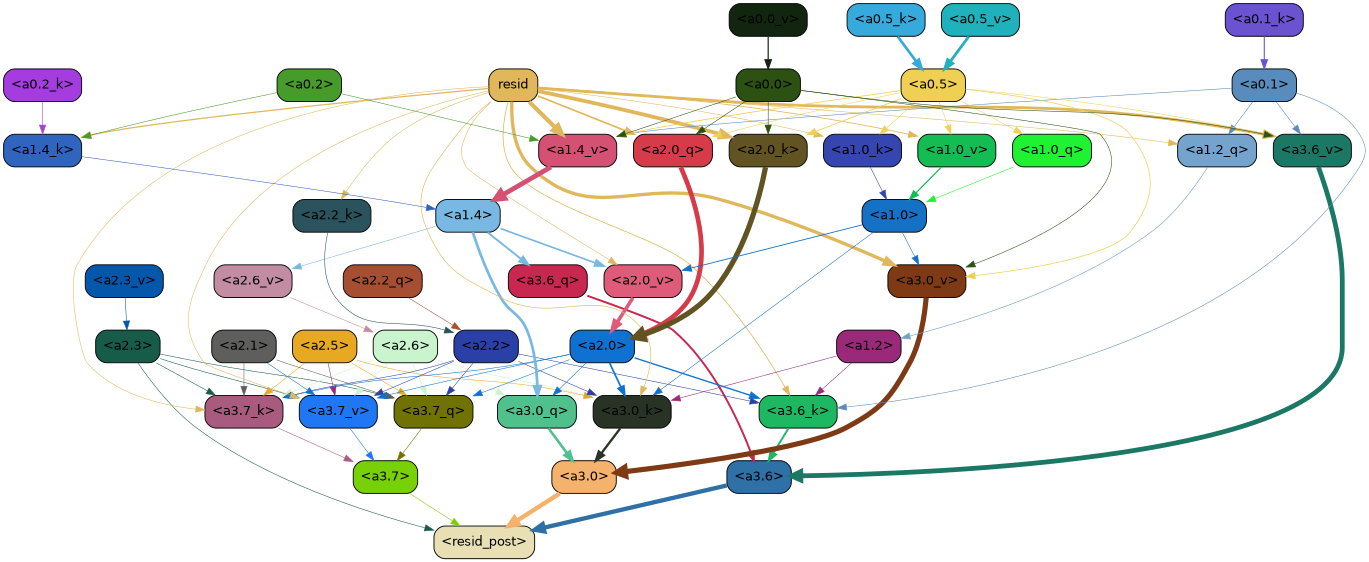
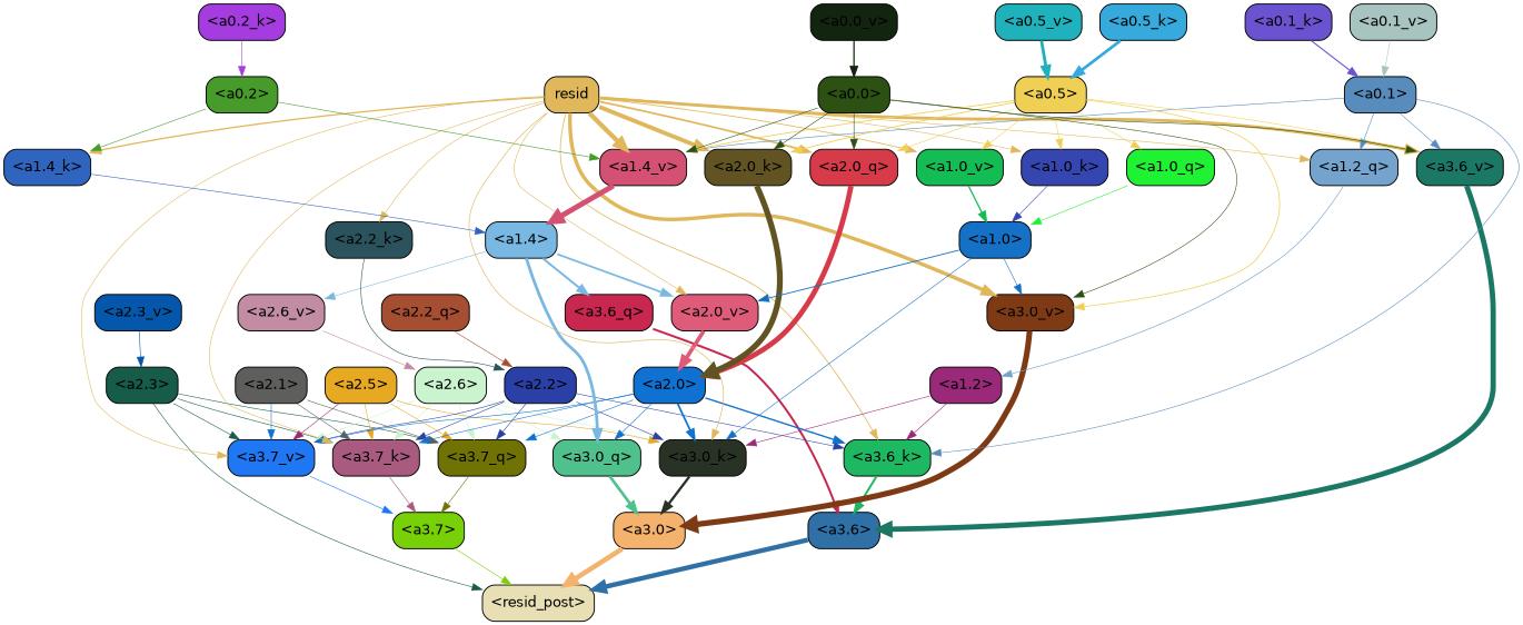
  strict digraph {
    splines=true
    node [color=black fontname=Helvetica shape=box style="filled, rounded"]
    edge [color="#e0b75a" penwidth=0.6]
    "<a3.7>" [fillcolor="#78d006"]
    "<resid_post>" [fillcolor="#e8dfb4"]
    "<a3.6>" [fillcolor="#2f70a7"]
    "<a3.0>" [fillcolor="#f4b26d"]
    "<a2.3>" [fillcolor="#175b49"]
    "<a3.7_q>" [fillcolor="#707204"]
    "<a3.7_k>" [fillcolor="#a95a7f"]
    "<a3.7_v>" [fillcolor="#1f77f4"]
    "<a3.6_q>" [fillcolor="#c8274f"]
    "<a3.0_q>" [fillcolor="#50c08d"]
    "<a3.6_k>" [fillcolor="#1eb863"]
    "<a3.0_k>" [fillcolor="#283326"]
    "<a3.6_v>" [fillcolor="#1a7864"]
    "<a3.0_v>" [fillcolor="#7e3a14"]
    "<a2.6>" [fillcolor="#caf4cd"]
    "<a2.5>" [fillcolor="#e6a921"]
    "<a2.2>" [fillcolor="#2a40a7"]
    "<a2.1>" [fillcolor="#5e5f5d"]
    "<a2.0>" [fillcolor="#0f72d2"]
    "<a1.4>" [fillcolor="#78b8e2"]
    "<a2.6_v>" [fillcolor="#c28ca3"]
    "<a2.0_v>" [fillcolor="#de5c7a"]
    n23 [fillcolor="#e0b75a" label=resid]
    "<a2.0_q>" [fillcolor="#d73a48"]
    "<a2.2_k>" [fillcolor="#2a535d"]
    "<a2.0_k>" [fillcolor="#615422"]
    "<a1.2_q>" [fillcolor="#74a4cd"]
    "<a1.4_k>" [fillcolor="#2f64bf"]
    "<a1.0_k>" [fillcolor="#3646b1"]
    "<a1.4_v>" [fillcolor="#d55173"]
    "<a1.0_v>" [fillcolor="#13bd54"]
    "<a1.2>" [fillcolor="#9b2979"]
    "<a1.0>" [fillcolor="#1471c6"]
    "<a0.1>" [fillcolor="#578cbc"]
    "<a0.5>" [fillcolor="#f0d054"]
    "<a1.0_q>" [fillcolor="#1ef233"]
    "<a0.0>" [fillcolor="#2c5112"]
    "<a2.2_q>" [fillcolor="#a54e32"]
    "<a2.3_v>" [fillcolor="#0557ac"]
    "<a0.2>" [fillcolor="#469b2b"]
    "<a0.5_k>" [fillcolor="#36aadd"]
    "<a0.2_k>" [fillcolor="#a53cdf"]
    "<a0.1_k>" [fillcolor="#6b52d0"]
    "<a0.5_v>" [fillcolor="#1fb2bc"]
+   "<a0.1_v>" [fillcolor="#a8c4c1"]
    "<a0.0_v>" [fillcolor="#12250f"]
    "<a3.7>" -> "<resid_post>" [color="#78d006"]
    "<a3.6>" -> "<resid_post>" [color="#2f70a7" penwidth=4.752790808677673]
    "<a3.0>" -> "<resid_post>" [color="#f4b26d" penwidth=4.897669434547424]
    "<a2.3>" -> "<resid_post>" [color="#175b49"]
    "<a2.3>" -> "<a3.7_q>" [color="#175b49"]
    "<a2.3>" -> "<a3.7_k>" [color="#175b49"]
    "<a2.3>" -> "<a3.7_v>" [color="#175b49"]
    "<a3.7_q>" -> "<a3.7>" [color="#707204"]
    "<a3.7_k>" -> "<a3.7>" [color="#a95a7f"]
    "<a3.7_v>" -> "<a3.7>" [color="#1f77f4"]
    "<a3.6_q>" -> "<a3.6>" [color="#c8274f" penwidth=2.160832464694977]
    "<a3.0_q>" -> "<a3.0>" [color="#50c08d" penwidth=2.870753765106201]
    "<a3.6_k>" -> "<a3.6>" [color="#1eb863" penwidth=2.13908451795578]
    "<a3.0_k>" -> "<a3.0>" [color="#283326" penwidth=2.520303964614868]
    "<a3.6_v>" -> "<a3.6>" [color="#1a7864" penwidth=5.297133803367615]
    "<a3.0_v>" -> "<a3.0>" [color="#7e3a14" penwidth=5.680712580680847]
    "<a2.6>" -> "<a3.7_q>" [color="#caf4cd"]
    "<a2.6>" -> "<a3.7_k>" [color="#caf4cd"]
    "<a2.6>" -> "<a3.7_v>" [color="#caf4cd"]
    "<a2.6>" -> "<a3.0_q>" [color="#caf4cd"]
    "<a2.6>" -> "<a3.0_k>" [color="#caf4cd"]
    "<a2.5>" -> "<a3.7_q>" [color="#e6a921"]
    "<a2.5>" -> "<a3.7_k>" [color="#e6a921"]
    "<a2.5>" -> "<a3.7_v>" [color="#9b2979"]
    "<a2.5>" -> "<a3.0_k>" [color="#e6a921"]
    "<a2.2>" -> "<a3.7_q>" [color="#2a40a7"]
    "<a2.2>" -> "<a3.7_k>" [color="#2a40a7"]
    "<a2.2>" -> "<a3.7_v>" [color="#2a40a7"]
    "<a2.2>" -> "<a3.6_k>" [color="#2a40a7"]
    "<a2.2>" -> "<a3.0_k>" [color="#2a40a7"]
    "<a2.1>" -> "<a3.7_q>" [color="#5e5f5d"]
    "<a2.1>" -> "<a3.7_k>" [color="#5e5f5d"]
    "<a2.1>" -> "<a3.7_v>" [color="#0f72d2"]
    "<a2.0>" -> "<a3.7_q>" [color="#0f72d2"]
    "<a2.0>" -> "<a3.7_k>" [color="#0f72d2"]
    "<a2.0>" -> "<a3.7_v>" [color="#0f72d2"]
    "<a2.0>" -> "<a3.0_q>" [color="#0f72d2"]
    "<a2.0>" -> "<a3.6_k>" [color="#0f72d2" penwidth=1.4811622872948647]
    "<a2.0>" -> "<a3.0_k>" [color="#0f72d2" penwidth=1.8632715698331594]
    "<a1.4>" -> "<a3.6_q>" [color="#78b8e2" penwidth=2.1468575447797775]
    "<a1.4>" -> "<a3.0_q>" [color="#78b8e2" penwidth=3.0006065368652344]
    "<a1.4>" -> "<a2.6_v>" [color="#78b8e2"]
    "<a1.4>" -> "<a2.0_v>" [color="#78b8e2" penwidth=1.8759949803352356]
    "<a2.6_v>" -> "<a2.6>" [color="#c28ca3"]
    "<a2.0_v>" -> "<a2.0>" [color="#de5c7a" penwidth=3.9731863737106323]
    n23 -> "<a3.7_k>"
    n23 -> "<a3.7_v>"
    n23 -> "<a3.6_k>" [penwidth=0.8410270567983389]
    n23 -> "<a3.0_k>" [penwidth=0.691851794719696]
    n23 -> "<a3.6_v>" [penwidth=3.0758190751075745]
    n23 -> "<a3.0_v>" [penwidth=3.6927278637886047]
    n23 -> "<a2.0_v>"
    n23 -> "<a2.0_q>" [penwidth=1.8617419600486755]
    n23 -> "<a2.2_k>"
    n23 -> "<a2.0_k>" [penwidth=4.189224064350128]
    n23 -> "<a1.2_q>" [penwidth=0.603080153465271]
    n23 -> "<a1.4_k>" [penwidth=1.3883130550384521]
    n23 -> "<a1.0_k>"
    n23 -> "<a1.4_v>" [penwidth=4.585226953029633]
    n23 -> "<a1.0_v>" [penwidth=0.8794136047363281]
    "<a2.0_q>" -> "<a2.0>" [color="#d73a48" penwidth=5.1847569942474365]
    "<a2.2_k>" -> "<a2.2>" [color="#2a535d" penwidth=0.6149471998214722]
    "<a2.0_k>" -> "<a2.0>" [color="#615422" penwidth=5.773491740226746]
    "<a1.2_q>" -> "<a1.2>" [color="#74a4cd" penwidth=0.6863181293010712]
    "<a1.4_k>" -> "<a1.4>" [color="#2f64bf"]
    "<a1.0_k>" -> "<a1.0>" [color="#3646b1"]
    "<a1.4_v>" -> "<a1.4>" [color="#d55173" penwidth=5.299546539783478]
    "<a1.0_v>" -> "<a1.0>" [color="#13bd54" penwidth=1.3690393567085266]
    "<a1.2>" -> "<a3.6_k>" [color="#9b2979"]
    "<a1.2>" -> "<a3.0_k>" [color="#9b2979"]
    "<a1.0>" -> "<a3.0_k>" [color="#1471c6"]
    "<a1.0>" -> "<a3.0_v>" [color="#1471c6"]
    "<a1.0>" -> "<a2.0_v>" [color="#1471c6" penwidth=0.9620223194360733]
    "<a0.1>" -> "<a3.6_k>" [color="#578cbc"]
    "<a0.1>" -> "<a3.6_v>" [color="#578cbc"]
    "<a0.1>" -> "<a1.2_q>" [color="#578cbc"]
    "<a0.1>" -> "<a1.4_v>" [color="#578cbc" penwidth=0.6243228018283844]
    "<a0.5>" -> "<a3.6_v>" [color="#f0d054"]
    "<a0.5>" -> "<a3.0_v>" [color="#f0d054" penwidth=0.8028683364391327]
    "<a0.5>" -> "<a2.0_q>" [color="#f0d054"]
    "<a0.5>" -> "<a2.0_k>" [color="#f0d054" penwidth=0.9350990951061249]
    "<a0.5>" -> "<a1.0_k>" [color="#f0d054"]
    "<a0.5>" -> "<a1.4_v>" [color="#f0d054" penwidth=0.9007003456354141]
    "<a0.5>" -> "<a1.0_v>" [color="#f0d054"]
    "<a0.5>" -> "<a1.0_q>" [color="#f0d054"]
    "<a1.0_q>" -> "<a1.0>" [color="#1ef233"]
    "<a0.0>" -> "<a3.6_v>" [color="#2c5112"]
    "<a0.0>" -> "<a3.0_v>" [color="#2c5112"]
    "<a0.0>" -> "<a2.0_q>" [color="#2c5112"]
    "<a0.0>" -> "<a2.0_k>" [color="#2c5112"]
    "<a0.0>" -> "<a1.4_v>" [color="#2c5112"]
    "<a2.2_q>" -> "<a2.2>" [color="#a54e32"]
    "<a2.3_v>" -> "<a2.3>" [color="#0557ac"]
    "<a0.2>" -> "<a1.4_k>" [color="#469b2b"]
    "<a0.2>" -> "<a1.4_v>" [color="#469b2b"]
    "<a0.5_k>" -> "<a0.5>" [color="#36aadd" penwidth=2.9678943157196045]
-   "<a0.2_k>" -> "<a1.4_k>" [color="#a53cdf"]
+   "<a0.2_k>" -> "<a0.2>" [color="#a53cdf"]
    "<a0.1_k>" -> "<a0.1>" [color="#6b52d0" penwidth=1.1911210417747498]
    "<a0.5_v>" -> "<a0.5>" [color="#1fb2bc" penwidth=3.087551772594452]
+   "<a0.1_v>" -> "<a0.1>" [color="#a8c4c1"]
    "<a0.0_v>" -> "<a0.0>" [color="#12250f" penwidth=1.3224871754646301]
  }
